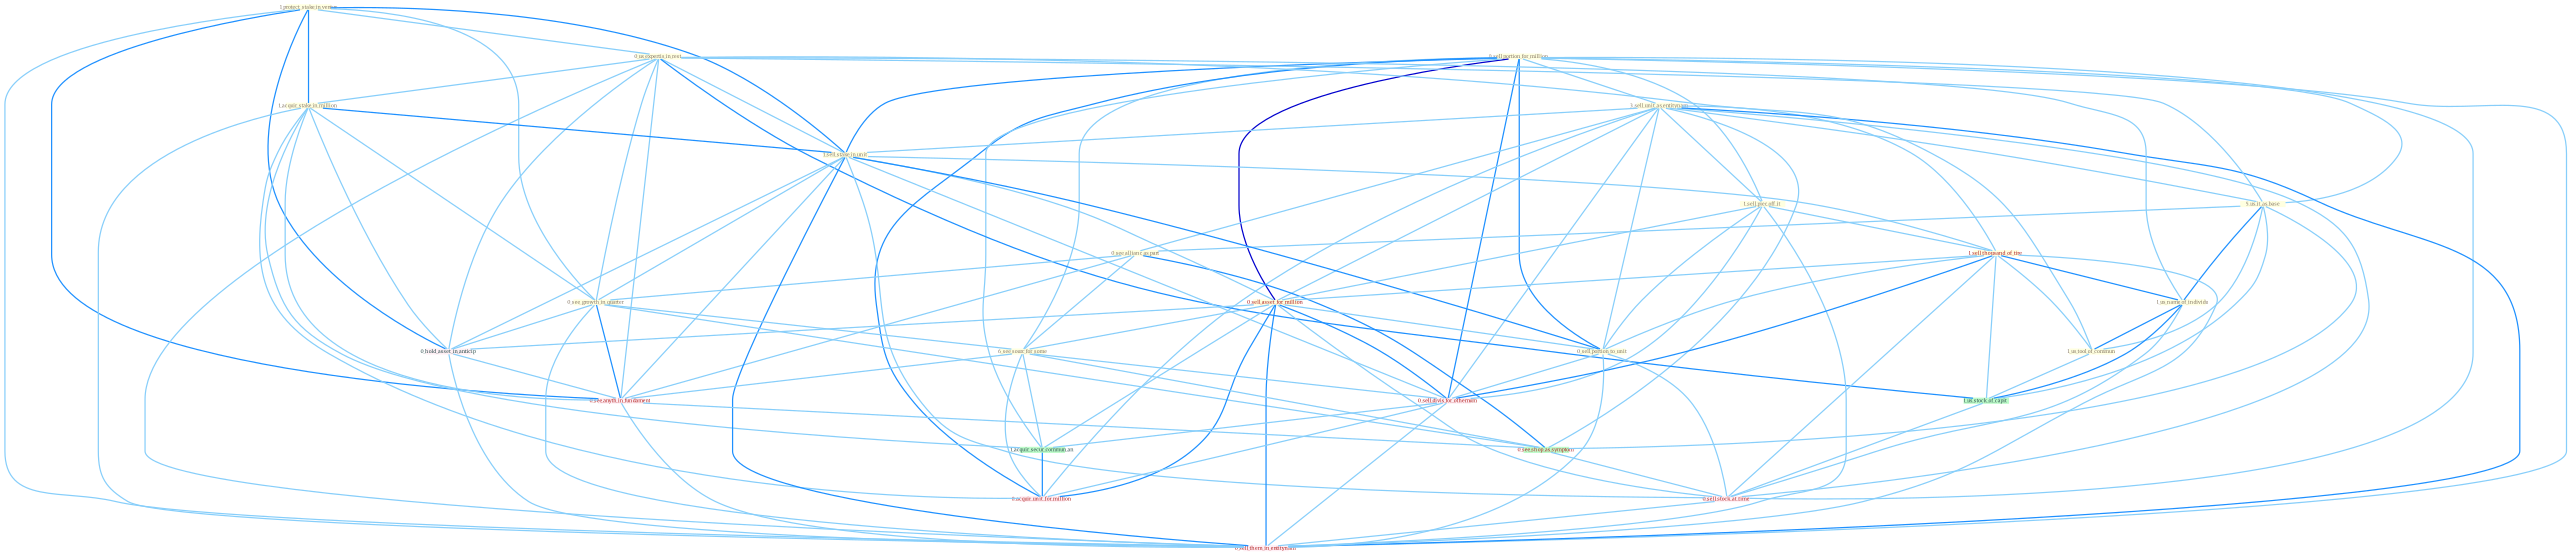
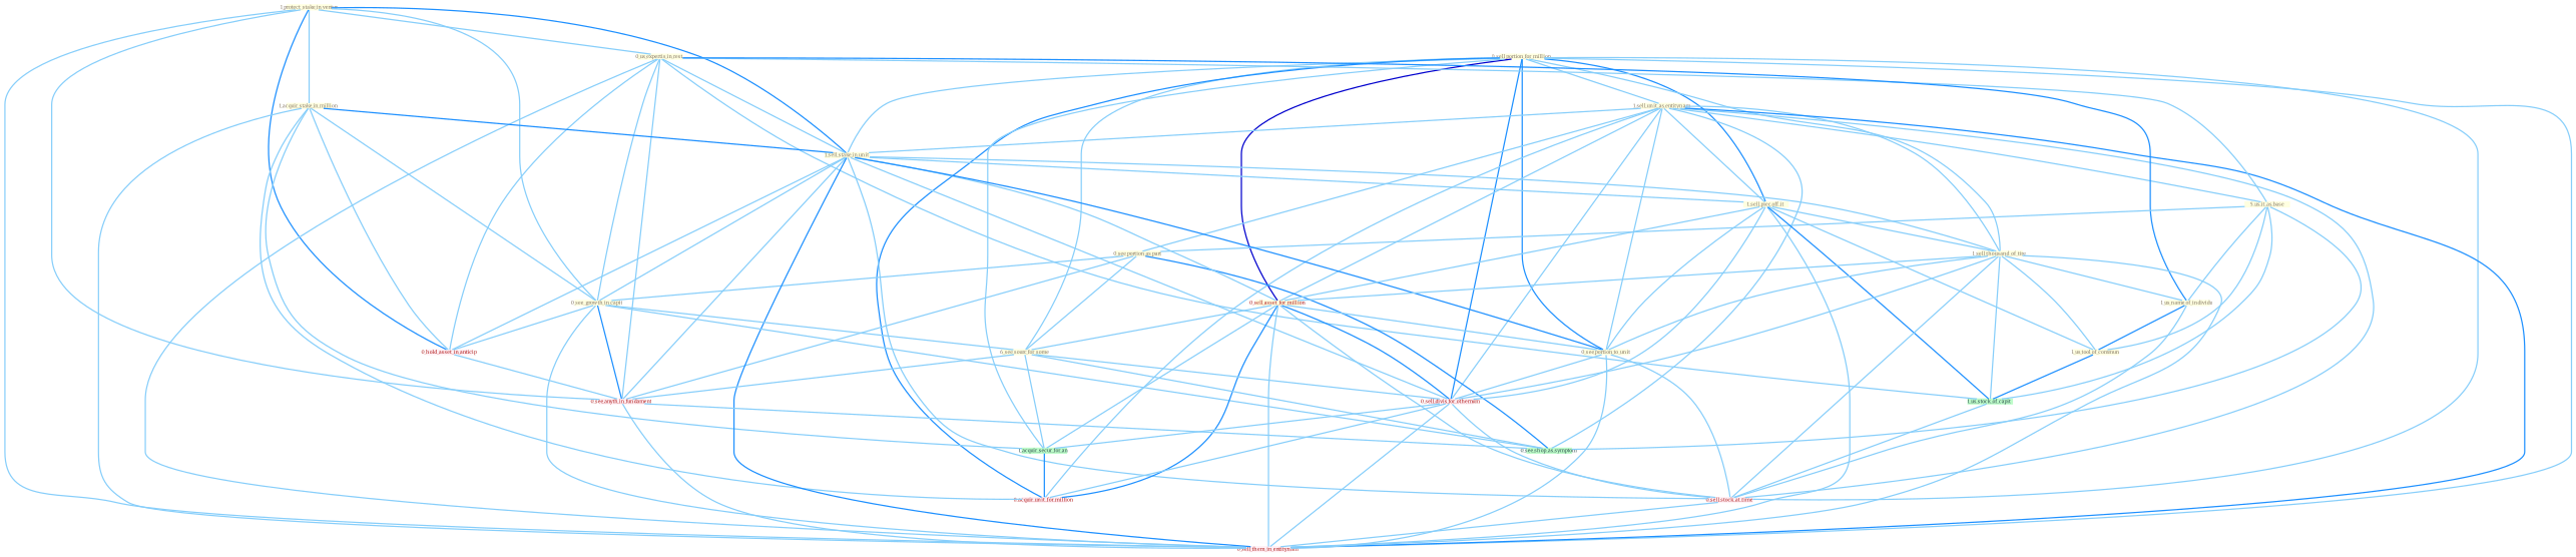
  graph {
    fontname=Merriweather
    node [color="#ffffe0" fixedsize=true fontcolor="#8b7d6b" fontname=Merriweather fontsize=4 shape=polygon style=filled]
    edge [color="#87cefa" fontname=Merriweather w=1]
    "0_sell_portion_for_million " [height=.06 width=.5]
    n2 [height=.06 label="1_protect_stake_in_ventur" width=.5]
-   "1_sell_unit_as_entitynam " [height=.06 width=.5 label="3_sell_unit_as_entitynam"]
+   "1_sell_unit_as_entitynam " [height=.06 width=.5]
    "0_us_expertis_in_rest " [height=.06 width=.5]
    n5 [height=.06 label="5_us_it_as_base" width=.5]
-   "0_see_allianc_as_part " [height=.06 width=.5]
+   "0_see_allianc_as_part " [height=.06 width=.5 label="0_see_portion_as_part"]
    n7 [height=.06 label="1_acquir_stake_in_million" width=.5]
    "1_sell_stake_in_unit " [height=.06 width=.5]
    "1_sell_piec_off_it " [height=.06 width=.5]
-   "1_sell_thousand_of_tire " [fontcolor="#b22222" height=.06 width=.5]
-   "0_see_growth_in_quarter " [height=.06 width=.5]
+   "1_sell_thousand_of_tire " [height=.06 width=.5]
+   "0_see_growth_in_quarter " [height=.06 width=.5 label="0_see_growth_in_capit"]
    "1_us_name_of_individu " [height=.06 width=.5]
    "1_us_tool_of_commun " [height=.06 width=.5]
    "0_sell_asset_for_million " [fontcolor="#b22222" height=.06 width=.5]
-   "0_sell_portion_to_unit " [height=.06 width=.5]
+   "0_sell_portion_to_unit " [height=.06 width=.5 label="0_see_portion_to_unit"]
    n16 [height=.06 label="6_see_sourc_for_some" width=.5]
    "0_sell_divis_for_othernum " [color="#fff0f5" fontcolor="#b22222" height=.06 width=.5]
-   "0_hold_asset_in_anticip " [color="#fff0f5" fontcolor="#2f4f4f" height=.06 width=.5]
+   "0_hold_asset_in_anticip " [color="#fff0f5" fontcolor="#b22222" height=.06 width=.5]
    "0_sell_stock_at_time " [color="#fff0f5" fontcolor="#b22222" height=.06 width=.5]
    "0_see_anyth_in_fundament " [color="#fff0f5" fontcolor="#b22222" height=.06 width=.5]
    "0_acquir_unit_for_million " [color="#fff0f5" fontcolor="#b22222" height=.06 width=.5]
    "0_sell_them_in_entitynam " [color="#fff0f5" fontcolor="#b22222" height=.06 width=.5]
-   "1_acquir_secur_for_an " [color="#BDFCC9" fontcolor="#2f4f4f" height=.06 width=.5 label="1_acquir_secur_commun_an"]
-   "0_see_shop_as_symptom " [color="#BDFCC9" fontcolor="#b22222" height=.06 width=.5]
+   "1_acquir_secur_for_an " [color="#BDFCC9" fontcolor="#2f4f4f" height=.06 width=.5]
+   "0_see_shop_as_symptom " [color="#BDFCC9" fontcolor="#2f4f4f" height=.06 width=.5]
    "1_us_stock_of_capit " [color="#BDFCC9" fontcolor="#2f4f4f" height=.06 width=.5]
    subgraph sub_1 {
      "0_sell_portion_for_million "
      n2
      "1_sell_unit_as_entitynam "
      "0_us_expertis_in_rest "
      n5
      "0_see_allianc_as_part "
      n7
      "1_sell_stake_in_unit "
      "1_sell_piec_off_it "
      "1_sell_thousand_of_tire "
      "0_see_growth_in_quarter "
      "1_us_name_of_individu "
      "1_us_tool_of_commun "
      "0_sell_asset_for_million "
      "0_sell_portion_to_unit "
      n16
    }
    subgraph sub_2 {
      "0_sell_divis_for_othernum "
      "0_hold_asset_in_anticip "
      "0_sell_stock_at_time "
      "0_see_anyth_in_fundament "
      "0_acquir_unit_for_million "
      "0_sell_them_in_entitynam "
    }
    "0_sell_portion_for_million " -- "1_sell_unit_as_entitynam "
-   "0_sell_portion_for_million " -- "1_sell_stake_in_unit " [color="#1e90ff"]
-   "0_sell_portion_for_million " -- "1_sell_piec_off_it "
-   "0_sell_portion_for_million " -- n5
+   "0_sell_portion_for_million " -- "1_sell_stake_in_unit "
+   "0_sell_portion_for_million " -- "1_sell_piec_off_it " [color="#1e90ff"]
+   "0_sell_portion_for_million " -- "1_sell_thousand_of_tire "
    "0_sell_portion_for_million " -- "0_sell_asset_for_million " [color="#0000cd" w=3]
    "0_sell_portion_for_million " -- "0_sell_portion_to_unit " [color="#1e90ff" w=2]
    "0_sell_portion_for_million " -- n16
    "0_sell_portion_for_million " -- "0_sell_divis_for_othernum " [color="#1e90ff" w=2]
    "0_sell_portion_for_million " -- "0_sell_stock_at_time "
    "0_sell_portion_for_million " -- "0_acquir_unit_for_million " [color="#1e90ff" w=2]
    "0_sell_portion_for_million " -- "0_sell_them_in_entitynam "
    "0_sell_portion_for_million " -- "1_acquir_secur_for_an "
    n2 -- "0_us_expertis_in_rest "
-   n2 -- n7 [color="#1e90ff" w=2]
+   n2 -- n7 [w=2]
    n2 -- "1_sell_stake_in_unit " [color="#1e90ff" w=2]
    n2 -- "0_see_growth_in_quarter "
    n2 -- "0_hold_asset_in_anticip " [color="#1e90ff" w=2]
-   n2 -- "0_see_anyth_in_fundament " [color="#1e90ff"]
+   n2 -- "0_see_anyth_in_fundament "
    n2 -- "0_sell_them_in_entitynam "
    "1_sell_unit_as_entitynam " -- n5
    "1_sell_unit_as_entitynam " -- "0_see_allianc_as_part "
    "1_sell_unit_as_entitynam " -- "1_sell_stake_in_unit "
    "1_sell_unit_as_entitynam " -- "1_sell_piec_off_it "
    "1_sell_unit_as_entitynam " -- "1_sell_thousand_of_tire "
    "1_sell_unit_as_entitynam " -- "0_sell_asset_for_million "
    "1_sell_unit_as_entitynam " -- "0_sell_portion_to_unit "
    "1_sell_unit_as_entitynam " -- "0_sell_divis_for_othernum "
    "1_sell_unit_as_entitynam " -- "0_sell_stock_at_time "
    "1_sell_unit_as_entitynam " -- "0_acquir_unit_for_million "
    "1_sell_unit_as_entitynam " -- "0_sell_them_in_entitynam " [color="#1e90ff" w=2]
    "1_sell_unit_as_entitynam " -- "0_see_shop_as_symptom "
    "0_us_expertis_in_rest " -- n5
-   "0_us_expertis_in_rest " -- n7
    "0_us_expertis_in_rest " -- "1_sell_stake_in_unit "
    "0_us_expertis_in_rest " -- "0_see_growth_in_quarter "
-   "0_us_expertis_in_rest " -- "1_us_name_of_individu "
-   "0_us_expertis_in_rest " -- "1_us_tool_of_commun "
+   "0_us_expertis_in_rest " -- "1_us_name_of_individu " [color="#1e90ff"]
+   "1_sell_piec_off_it " -- "1_us_tool_of_commun "
    "0_us_expertis_in_rest " -- "0_hold_asset_in_anticip "
    "0_us_expertis_in_rest " -- "0_see_anyth_in_fundament "
    "0_us_expertis_in_rest " -- "0_sell_them_in_entitynam "
-   "0_us_expertis_in_rest " -- "1_us_stock_of_capit " [color="#1e90ff"]
+   "0_us_expertis_in_rest " -- "1_us_stock_of_capit "
    n5 -- "0_see_allianc_as_part "
-   n5 -- "1_us_name_of_individu " [color="#1e90ff"]
+   n5 -- "1_us_name_of_individu "
    n5 -- "1_us_tool_of_commun "
    n5 -- "0_see_shop_as_symptom "
    n5 -- "1_us_stock_of_capit "
    "0_see_allianc_as_part " -- "0_see_growth_in_quarter "
    "0_see_allianc_as_part " -- n16
    "0_see_allianc_as_part " -- "0_see_anyth_in_fundament "
    "0_see_allianc_as_part " -- "0_see_shop_as_symptom " [color="#1e90ff" w=2]
    n7 -- "1_sell_stake_in_unit " [color="#1e90ff" w=2]
    n7 -- "0_see_growth_in_quarter "
    n7 -- "0_hold_asset_in_anticip "
-   n7 -- "0_see_anyth_in_fundament "
    n7 -- "0_acquir_unit_for_million "
    n7 -- "0_sell_them_in_entitynam "
    n7 -- "1_acquir_secur_for_an "
+   "1_sell_stake_in_unit " -- "1_sell_piec_off_it "
    "1_sell_stake_in_unit " -- "1_sell_thousand_of_tire "
    "1_sell_stake_in_unit " -- "0_see_growth_in_quarter "
    "1_sell_stake_in_unit " -- "0_sell_asset_for_million "
    "1_sell_stake_in_unit " -- "0_sell_portion_to_unit " [color="#1e90ff" w=2]
    "1_sell_stake_in_unit " -- "0_sell_divis_for_othernum "
    "1_sell_stake_in_unit " -- "0_hold_asset_in_anticip "
    "1_sell_stake_in_unit " -- "0_sell_stock_at_time "
    "1_sell_stake_in_unit " -- "0_see_anyth_in_fundament "
    "1_sell_stake_in_unit " -- "0_sell_them_in_entitynam " [color="#1e90ff" w=2]
    "1_sell_piec_off_it " -- "1_sell_thousand_of_tire "
    "1_sell_piec_off_it " -- "0_sell_asset_for_million "
    "1_sell_piec_off_it " -- "0_sell_portion_to_unit "
    "1_sell_piec_off_it " -- "0_sell_divis_for_othernum "
    "1_sell_piec_off_it " -- "0_sell_them_in_entitynam "
-   "1_sell_thousand_of_tire " -- "1_us_name_of_individu " [color="#1e90ff"]
+   "1_sell_thousand_of_tire " -- "1_us_name_of_individu "
    "1_sell_thousand_of_tire " -- "1_us_tool_of_commun "
    "1_sell_thousand_of_tire " -- "0_sell_asset_for_million "
    "1_sell_thousand_of_tire " -- "0_sell_portion_to_unit "
-   "1_sell_thousand_of_tire " -- "0_sell_divis_for_othernum " [color="#1e90ff"]
+   "1_sell_thousand_of_tire " -- "0_sell_divis_for_othernum "
    "1_sell_thousand_of_tire " -- "0_sell_stock_at_time "
    "1_sell_thousand_of_tire " -- "0_sell_them_in_entitynam "
    "1_sell_thousand_of_tire " -- "1_us_stock_of_capit "
    "0_see_growth_in_quarter " -- n16
    "0_see_growth_in_quarter " -- "0_hold_asset_in_anticip "
    "0_see_growth_in_quarter " -- "0_see_anyth_in_fundament " [color="#1e90ff" w=2]
    "0_see_growth_in_quarter " -- "0_sell_them_in_entitynam "
    "0_see_growth_in_quarter " -- "0_see_shop_as_symptom "
    "1_us_name_of_individu " -- "1_us_tool_of_commun " [color="#1e90ff" w=2]
    "1_us_name_of_individu " -- "0_sell_stock_at_time "
-   "1_us_name_of_individu " -- "1_us_stock_of_capit " [color="#1e90ff" w=2]
-   "1_us_tool_of_commun " -- "1_us_stock_of_capit " [w=2]
+   "1_sell_piec_off_it " -- "1_us_stock_of_capit " [color="#1e90ff" w=2]
+   "1_us_tool_of_commun " -- "1_us_stock_of_capit " [color="#1e90ff" w=2]
    "0_sell_asset_for_million " -- "0_sell_portion_to_unit "
    "0_sell_asset_for_million " -- n16
    "0_sell_asset_for_million " -- "0_sell_divis_for_othernum " [color="#1e90ff" w=2]
-   "0_sell_asset_for_million " -- "0_hold_asset_in_anticip "
    "0_sell_asset_for_million " -- "0_sell_stock_at_time "
    "0_sell_asset_for_million " -- "0_acquir_unit_for_million " [color="#1e90ff" w=2]
-   "0_sell_asset_for_million " -- "0_sell_them_in_entitynam " [color="#1e90ff"]
+   "0_sell_asset_for_million " -- "0_sell_them_in_entitynam "
    "0_sell_asset_for_million " -- "1_acquir_secur_for_an "
    "0_sell_portion_to_unit " -- "0_sell_divis_for_othernum "
    "0_sell_portion_to_unit " -- "0_sell_stock_at_time "
    "0_sell_portion_to_unit " -- "0_sell_them_in_entitynam "
    n16 -- "0_sell_divis_for_othernum "
    n16 -- "0_see_anyth_in_fundament "
-   n16 -- "0_acquir_unit_for_million "
    n16 -- "1_acquir_secur_for_an "
    n16 -- "0_see_shop_as_symptom "
-   "0_see_shop_as_symptom " -- "0_sell_stock_at_time "
+   "0_sell_divis_for_othernum " -- "0_sell_stock_at_time "
    "0_sell_divis_for_othernum " -- "0_acquir_unit_for_million "
    "0_sell_divis_for_othernum " -- "0_sell_them_in_entitynam "
    "0_sell_divis_for_othernum " -- "1_acquir_secur_for_an "
    "0_hold_asset_in_anticip " -- "0_see_anyth_in_fundament "
-   "0_hold_asset_in_anticip " -- "0_sell_them_in_entitynam "
    "0_sell_stock_at_time " -- "0_sell_them_in_entitynam "
    "0_see_anyth_in_fundament " -- "0_sell_them_in_entitynam "
    "0_see_anyth_in_fundament " -- "0_see_shop_as_symptom "
    "1_acquir_secur_for_an " -- "0_acquir_unit_for_million " [color="#1e90ff" w=2]
    "1_us_stock_of_capit " -- "0_sell_stock_at_time "
  }
